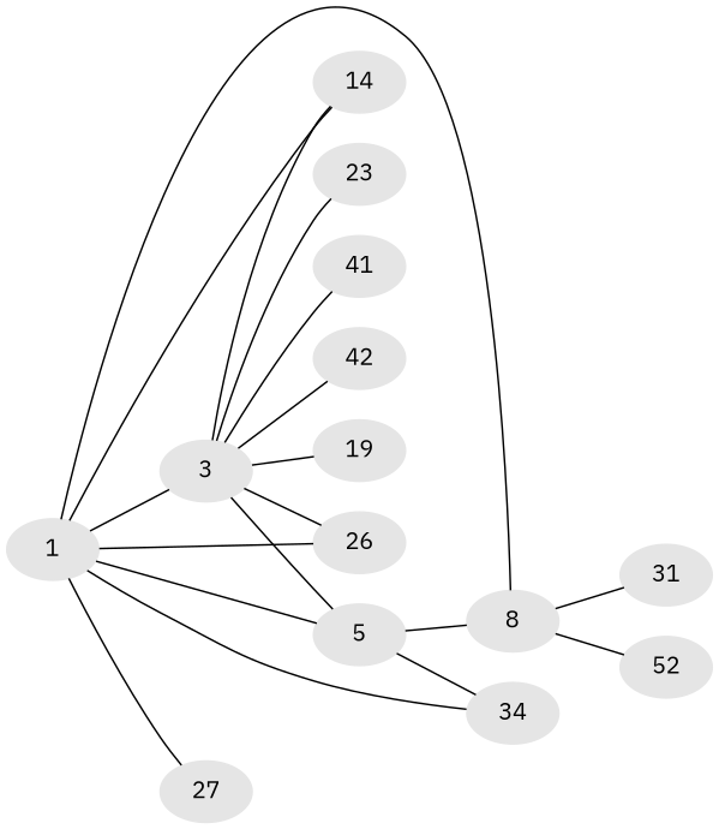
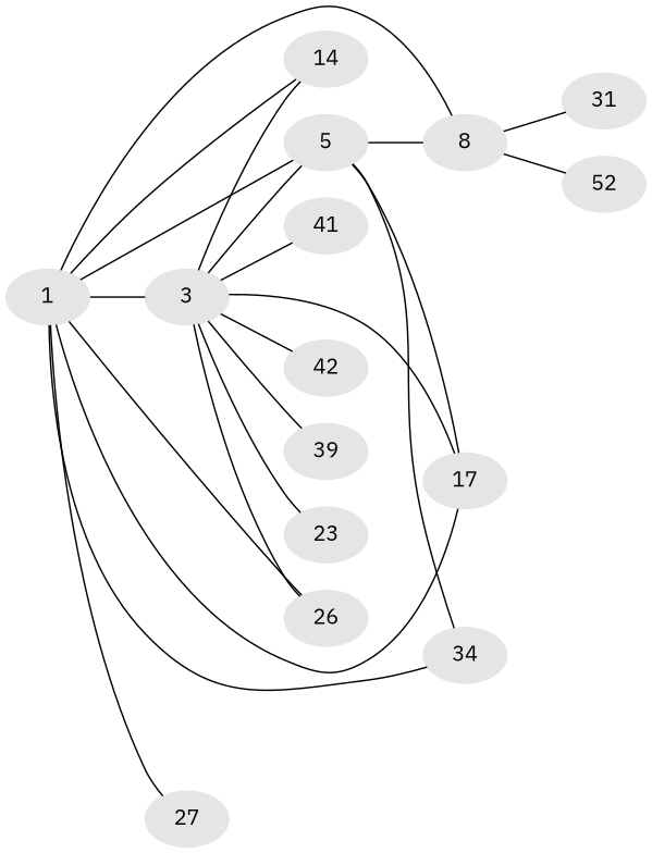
  graph {
    fontname="IBM Plex Sans"
    rankdir=LR
    node [color=gray90 fontname="IBM Plex Sans" style=filled]
    edge [fontname="IBM Plex Sans"]
    1 [super="+25+53+11+2"]
    3 [super="+6"]
    5 [super="+38+35+10+14"]
    8 [super="+9+16+36"]
    n5 [label=14 super="+37"]
+   17 [super="+40"]
    n7 [label=34 super="+29+54"]
    26 [super="+30"]
    27
-   19
+   19 [label=39]
    23
    41
    42
    31
    52
    1 -- 3 [weight=2]
    1 -- 5 [weight=2]
    1 -- 8
    1 -- n5
+   1 -- 17 [weight=2]
    1 -- n7
    1 -- 26
    1 -- 27
    3 -- 5 [weight=3]
    3 -- n5
+   3 -- 17
    3 -- 26
    3 -- 19
    3 -- 23
    3 -- 41
    3 -- 42
    5 -- 8 [weight=2]
+   5 -- 17
    5 -- n7
    8 -- 31
    8 -- 52
  }
